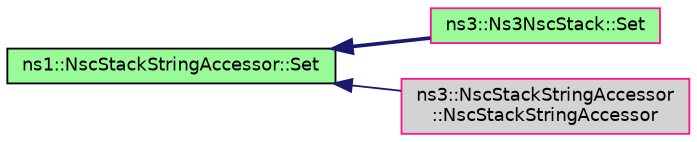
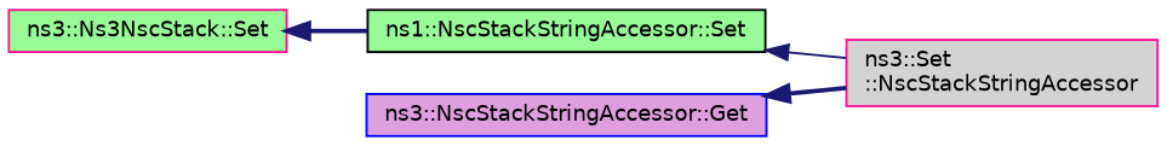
  digraph {
    rankdir=LR
    node [color=deeppink fillcolor=palegreen fontname=Helvetica fontsize=10 shape=record style=filled]
    edge [color=midnightblue dir=back fontname=Helvetica fontsize=10 labelfontname=Helvetica labelfontsize=10 style=bold]
    n1 [fontcolor=black height=0.2 label="ns3::Ns3NscStack::Set" width=0.4]
    n2 [color=black height=0.2 label="ns1::NscStackStringAccessor::Set" width=0.4]
-   n3 [fillcolor=lightgrey height=0.2 label="ns3::NscStackStringAccessor\l::NscStackStringAccessor" width=0.4]
-   n2 -> n1
+   n3 [fillcolor=lightgrey height=0.2 label="ns3::Set\l::NscStackStringAccessor" width=0.4]
+   n4 [color=blue fillcolor=plum height=0.2 label="ns3::NscStackStringAccessor::Get" width=0.4]
+   n1 -> n2
    n2 -> n3 [style=solid]
+   n4 -> n3
  }
